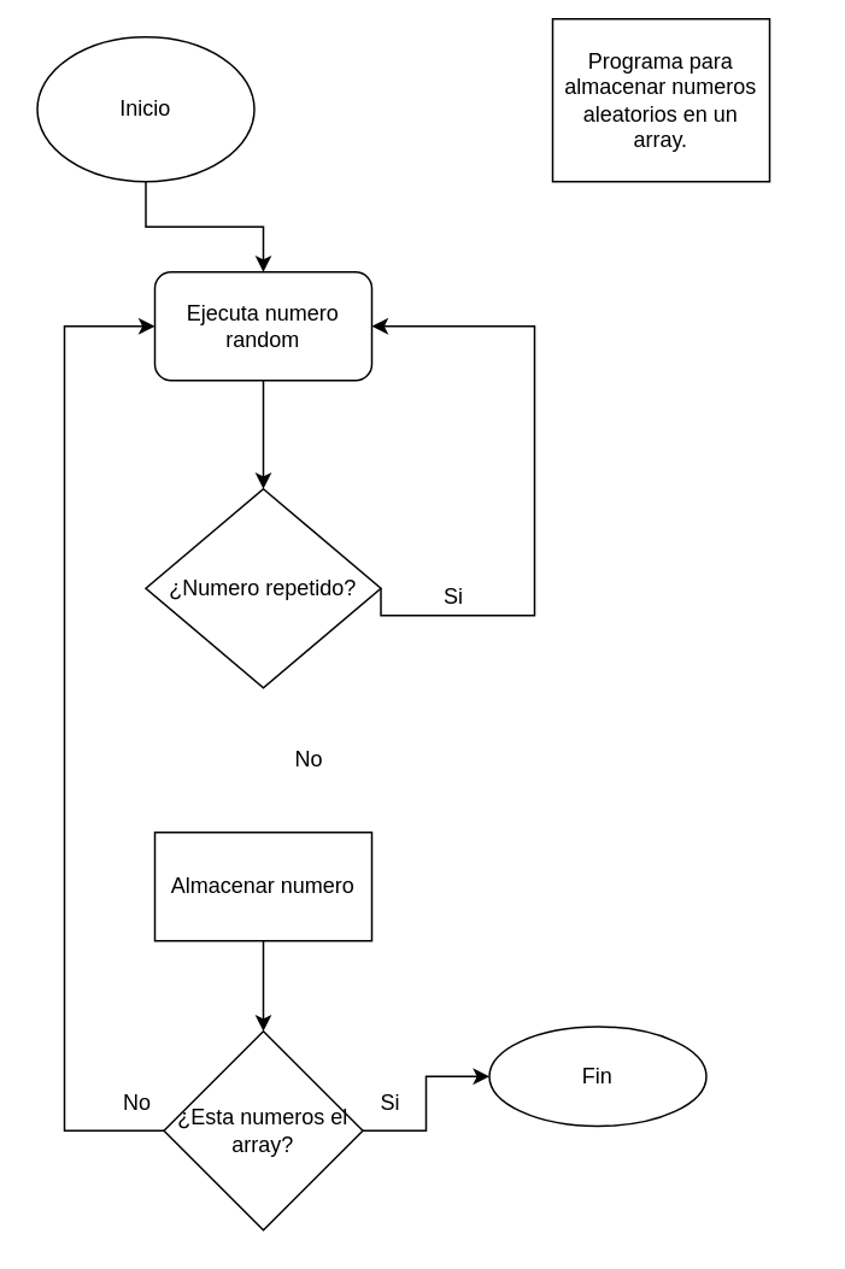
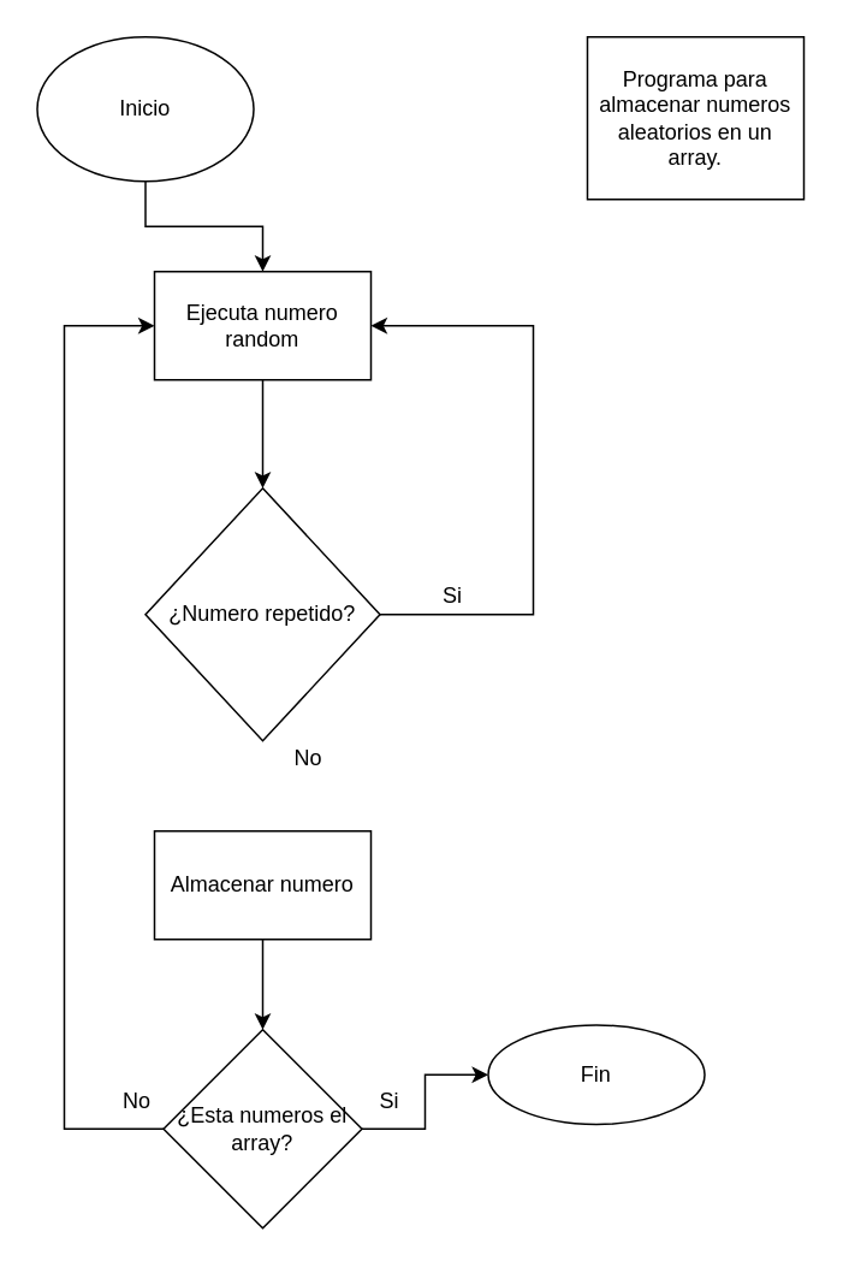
  <mxCell id="0" />
  <mxCell id="1" parent="0" />
  <mxCell id="2" style="edgeStyle=orthogonalEdgeStyle;rounded=0;orthogonalLoop=1;jettySize=auto;html=1;exitX=0.5;exitY=1;exitDx=0;exitDy=0;entryX=0.5;entryY=0;entryDx=0;entryDy=0;" parent="1" source="3" target="5" edge="1"><mxGeometry relative="1" as="geometry"><mxPoint x="145" y="150" as="targetPoint" /></mxGeometry></mxCell>
  <mxCell id="3" value="Inicio" style="ellipse;whiteSpace=wrap;html=1;" parent="1" vertex="1"><mxGeometry x="20" y="20" width="120" height="80" as="geometry" /></mxCell>
  <mxCell id="4" style="edgeStyle=orthogonalEdgeStyle;rounded=0;orthogonalLoop=1;jettySize=auto;html=1;exitX=0.5;exitY=1;exitDx=0;exitDy=0;entryX=0.5;entryY=0;entryDx=0;entryDy=0;" parent="1" source="5" target="7" edge="1"><mxGeometry relative="1" as="geometry"><mxPoint x="145" y="270" as="targetPoint" /></mxGeometry></mxCell>
- <mxCell id="5" value="Ejecuta numero random" style="whiteSpace=wrap;html=1;rounded=1;" parent="1" vertex="1"><mxGeometry x="85" y="150" width="120" height="60" as="geometry" /></mxCell>
+ <mxCell id="5" value="Ejecuta numero random" style="rounded=0;whiteSpace=wrap;html=1;" parent="1" vertex="1"><mxGeometry x="85" y="150" width="120" height="60" as="geometry" /></mxCell>
  <mxCell id="6" style="edgeStyle=orthogonalEdgeStyle;rounded=0;orthogonalLoop=1;jettySize=auto;html=1;exitX=1;exitY=0.5;exitDx=0;exitDy=0;entryX=1;entryY=0.5;entryDx=0;entryDy=0;" parent="1" source="7" target="5" edge="1"><mxGeometry relative="1" as="geometry"><Array as="points"><mxPoint x="295" y="340" /><mxPoint x="295" y="180" /></Array></mxGeometry></mxCell>
- <mxCell id="7" value="¿Numero repetido?" style="rhombus;whiteSpace=wrap;html=1;" parent="1" vertex="1"><mxGeometry x="80" y="270" width="130" height="110" as="geometry" /></mxCell>
+ <mxCell id="7" value="¿Numero repetido?" style="rhombus;whiteSpace=wrap;html=1;" parent="1" vertex="1"><mxGeometry x="80" y="270" width="130" height="140" as="geometry" /></mxCell>
  <mxCell id="8" value="Si" style="text;html=1;align=center;verticalAlign=middle;resizable=0;points=[];autosize=1;" parent="1" vertex="1"><mxGeometry x="235" y="320" width="30" height="20" as="geometry" /></mxCell>
  <mxCell id="9" style="edgeStyle=orthogonalEdgeStyle;rounded=0;orthogonalLoop=1;jettySize=auto;html=1;exitX=0.5;exitY=1;exitDx=0;exitDy=0;" parent="1" source="10" target="13" edge="1"><mxGeometry relative="1" as="geometry" /></mxCell>
  <mxCell id="10" value="Almacenar numero" style="rounded=0;whiteSpace=wrap;html=1;" parent="1" vertex="1"><mxGeometry x="85" y="460" width="120" height="60" as="geometry" /></mxCell>
  <mxCell id="11" style="edgeStyle=orthogonalEdgeStyle;rounded=0;orthogonalLoop=1;jettySize=auto;html=1;exitX=0;exitY=0.5;exitDx=0;exitDy=0;entryX=0;entryY=0.5;entryDx=0;entryDy=0;" parent="1" source="13" target="5" edge="1"><mxGeometry relative="1" as="geometry"><Array as="points"><mxPoint x="35" y="625" /><mxPoint x="35" y="180" /></Array></mxGeometry></mxCell>
  <mxCell id="12" style="edgeStyle=orthogonalEdgeStyle;rounded=0;orthogonalLoop=1;jettySize=auto;html=1;exitX=1;exitY=0.5;exitDx=0;exitDy=0;entryX=0;entryY=0.5;entryDx=0;entryDy=0;" parent="1" source="13" target="16" edge="1"><mxGeometry relative="1" as="geometry" /></mxCell>
  <mxCell id="13" value="¿Esta numeros el array?" style="rhombus;whiteSpace=wrap;html=1;" parent="1" vertex="1"><mxGeometry x="90" y="570" width="110" height="110" as="geometry" /></mxCell>
  <mxCell id="14" value="No" style="text;html=1;align=center;verticalAlign=middle;resizable=0;points=[];autosize=1;" parent="1" vertex="1"><mxGeometry x="155" y="410" width="30" height="20" as="geometry" /></mxCell>
  <mxCell id="15" value="No" style="text;html=1;align=center;verticalAlign=middle;resizable=0;points=[];autosize=1;" parent="1" vertex="1"><mxGeometry x="60" y="600" width="30" height="20" as="geometry" /></mxCell>
  <mxCell id="16" value="Fin" style="ellipse;whiteSpace=wrap;html=1;" parent="1" vertex="1"><mxGeometry x="270" y="567.5" width="120" height="55" as="geometry" /></mxCell>
- <mxCell id="17" value="Programa para almacenar numeros aleatorios en un array." style="rounded=0;whiteSpace=wrap;html=1;" parent="1" vertex="1"><mxGeometry x="305" y="10" width="120" height="90" as="geometry" /></mxCell>
+ <mxCell id="17" value="Programa para almacenar numeros aleatorios en un array." style="rounded=0;whiteSpace=wrap;html=1;" parent="1" vertex="1"><mxGeometry x="325" y="20" width="120" height="90" as="geometry" /></mxCell>
  <mxCell id="18" value="Si" style="text;html=1;align=center;verticalAlign=middle;resizable=0;points=[];autosize=1;" vertex="1" parent="1"><mxGeometry x="200" y="600" width="30" height="20" as="geometry" /></mxCell>
